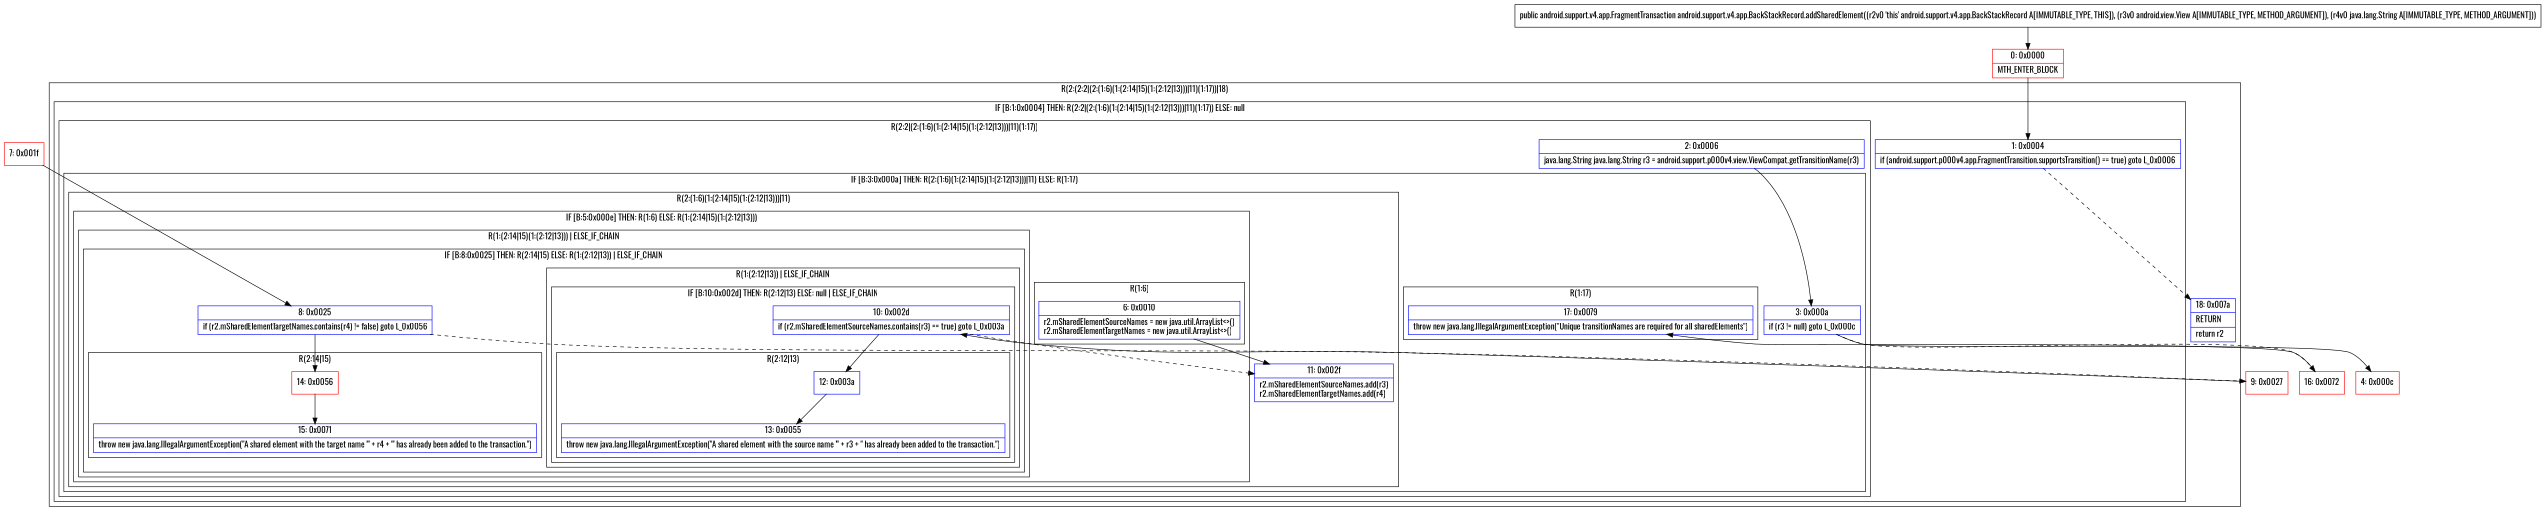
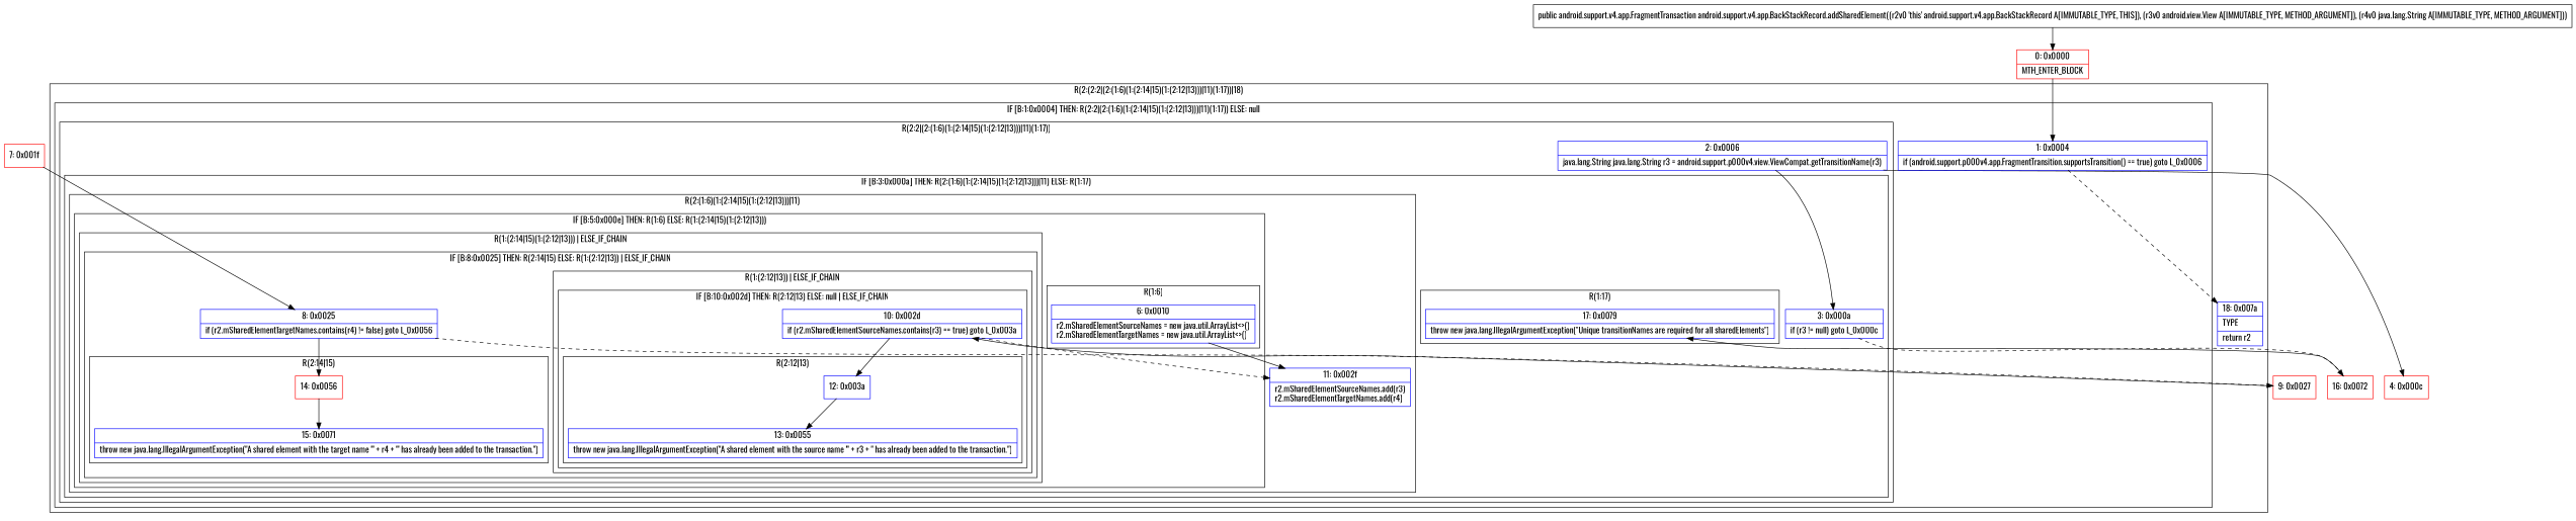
  digraph {
    fontname=Oswald
    node [color=blue fontname=Oswald shape=record]
    edge [fontname=Oswald]
    n1 [label="{6\:\ 0x0010|r2.mSharedElementSourceNames = new java.util.ArrayList\<\>()\lr2.mSharedElementTargetNames = new java.util.ArrayList\<\>()\l}"]
    n2 [color=red label="{14\:\ 0x0056}"]
    n3 [label="{15\:\ 0x0071|throw new java.lang.IllegalArgumentException(\"A shared element with the target name '\" + r4 + \"' has already been added to the transaction.\")\l}"]
    n4 [label="{12\:\ 0x003a}"]
    n5 [label="{13\:\ 0x0055|throw new java.lang.IllegalArgumentException(\"A shared element with the source name '\" + r3 + \" has already been added to the transaction.\")\l}"]
    n6 [label="{10\:\ 0x002d|if (r2.mSharedElementSourceNames.contains(r3) == true) goto L_0x003a\l}"]
    n7 [label="{8\:\ 0x0025|if (r2.mSharedElementTargetNames.contains(r4) != false) goto L_0x0056\l}"]
    n8 [label="{11\:\ 0x002f|r2.mSharedElementSourceNames.add(r3)\lr2.mSharedElementTargetNames.add(r4)\l}"]
    n9 [label="{17\:\ 0x0079|throw new java.lang.IllegalArgumentException(\"Unique transitionNames are required for all sharedElements\")\l}"]
    n10 [label="{3\:\ 0x000a|if (r3 != null) goto L_0x000c\l}"]
    n11 [label="{2\:\ 0x0006|java.lang.String java.lang.String r3 = android.support.p000v4.view.ViewCompat.getTransitionName(r3)\l}"]
    n12 [label="{1\:\ 0x0004|if (android.support.p000v4.app.FragmentTransition.supportsTransition() == true) goto L_0x0006\l}"]
-   n13 [label="{18\:\ 0x007a|RETURN\l|return r2\l}"]
+   n13 [label="{18\:\ 0x007a|TYPE\l|return r2\l}"]
    n14 [color=red label="{9\:\ 0x0027}"]
    n15 [color=red label="{4\:\ 0x000c}"]
    n16 [color=red label="{16\:\ 0x0072}"]
    n17 [color=red label="{7\:\ 0x001f}"]
    n18 [color=red label="{0\:\ 0x0000|MTH_ENTER_BLOCK\l}"]
    n19 [label="{public android.support.v4.app.FragmentTransaction android.support.v4.app.BackStackRecord.addSharedElement((r2v0 'this' android.support.v4.app.BackStackRecord A[IMMUTABLE_TYPE, THIS]), (r3v0 android.view.View A[IMMUTABLE_TYPE, METHOD_ARGUMENT]), (r4v0 java.lang.String A[IMMUTABLE_TYPE, METHOD_ARGUMENT])) }" color=""]
    subgraph cluster_1 {
      label="R(2:(2:2|(2:(1:6)(1:(2:14|15)(1:(2:12|13)))|11)(1:17))|18)"
      n13
      subgraph cluster_2 {
        label="IF [B:1:0x0004] THEN: R(2:2|(2:(1:6)(1:(2:14|15)(1:(2:12|13)))|11)(1:17)) ELSE: null"
        n12
        subgraph cluster_3 {
          label="R(2:2|(2:(1:6)(1:(2:14|15)(1:(2:12|13)))|11)(1:17))"
          n11
          subgraph cluster_4 {
            label="IF [B:3:0x000a] THEN: R(2:(1:6)(1:(2:14|15)(1:(2:12|13)))|11) ELSE: R(1:17)"
            n10
            subgraph cluster_5 {
              label="R(2:(1:6)(1:(2:14|15)(1:(2:12|13)))|11)"
              n8
              subgraph cluster_6 {
                label="IF [B:5:0x000e] THEN: R(1:6) ELSE: R(1:(2:14|15)(1:(2:12|13)))"
                subgraph cluster_7 {
                  label="R(1:6)"
                  n1
                }
                subgraph cluster_8 {
                  label="R(1:(2:14|15)(1:(2:12|13))) | ELSE_IF_CHAIN\l"
                  subgraph cluster_9 {
                    label="IF [B:8:0x0025] THEN: R(2:14|15) ELSE: R(1:(2:12|13)) | ELSE_IF_CHAIN\l"
                    n7
                    subgraph cluster_10 {
                      label="R(2:14|15)"
                      n2
                      n3
                    }
                    subgraph cluster_11 {
                      label="R(1:(2:12|13)) | ELSE_IF_CHAIN\l"
                      subgraph cluster_12 {
                        label="IF [B:10:0x002d] THEN: R(2:12|13) ELSE: null | ELSE_IF_CHAIN\l"
                        n6
                        subgraph cluster_13 {
                          label="R(2:12|13)"
                          n4
                          n5
                        }
                      }
                    }
                  }
                }
              }
            }
            subgraph cluster_14 {
              label="R(1:17)"
              n9
            }
          }
        }
      }
    }
    n1 -> n8
    n2 -> n3
    n4 -> n5
    n6 -> n4
    n6 -> n8 [style=dashed]
    n7 -> n2
    n7 -> n14 [style=dashed]
-   n10 -> n15
+   n11 -> n15
    n10 -> n16 [style=dashed]
    n11 -> n10
    n12 -> n13 [style=dashed]
    n14 -> n6
    n16 -> n9
    n17 -> n7
    n18 -> n12
    n19 -> n18
  }
